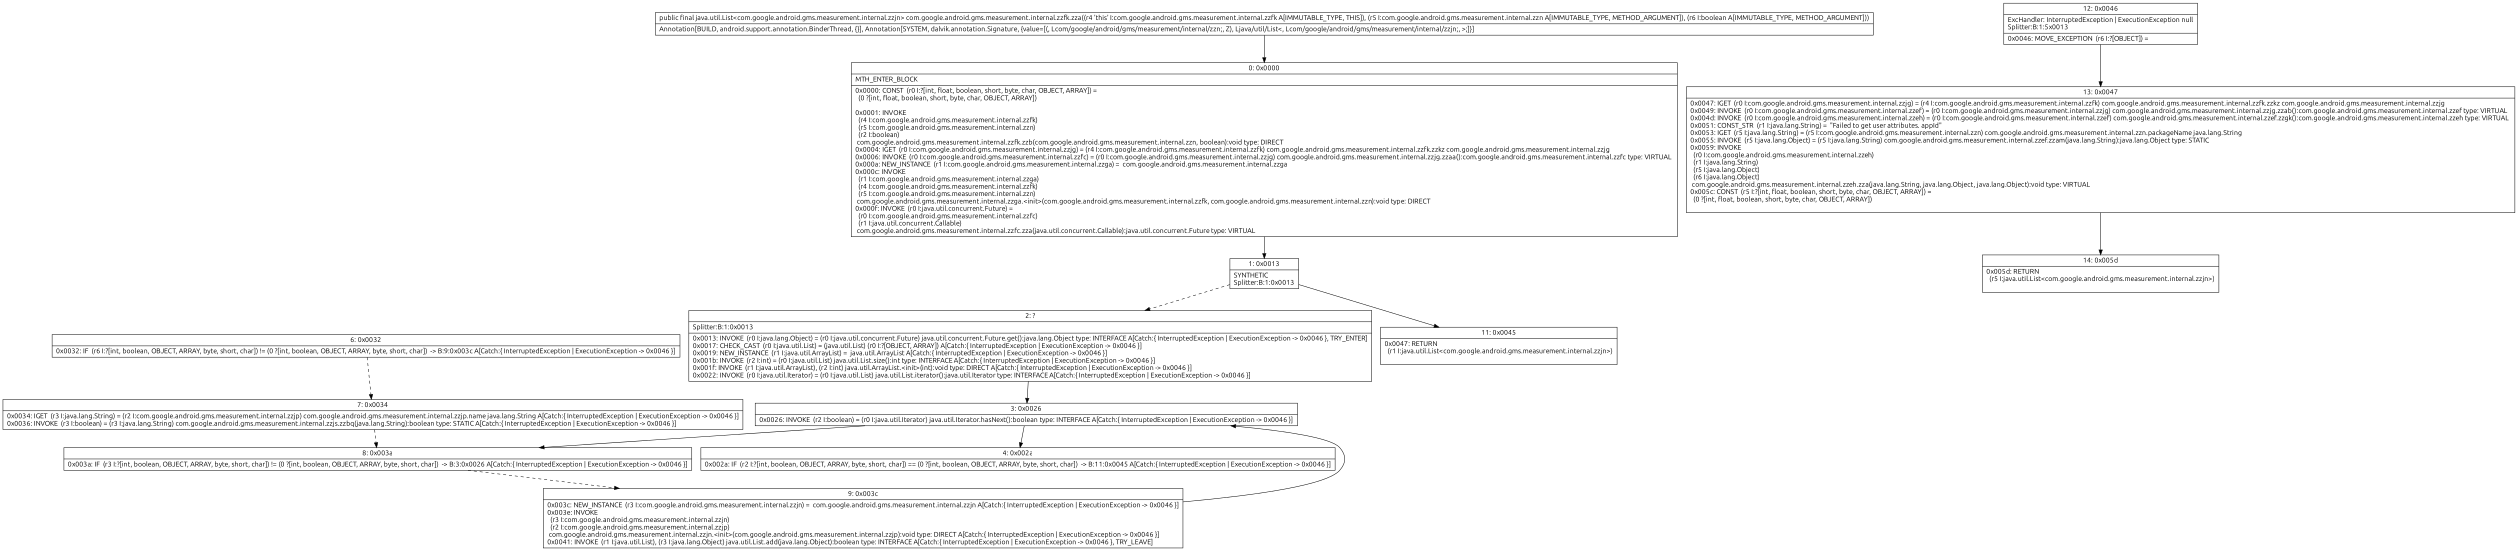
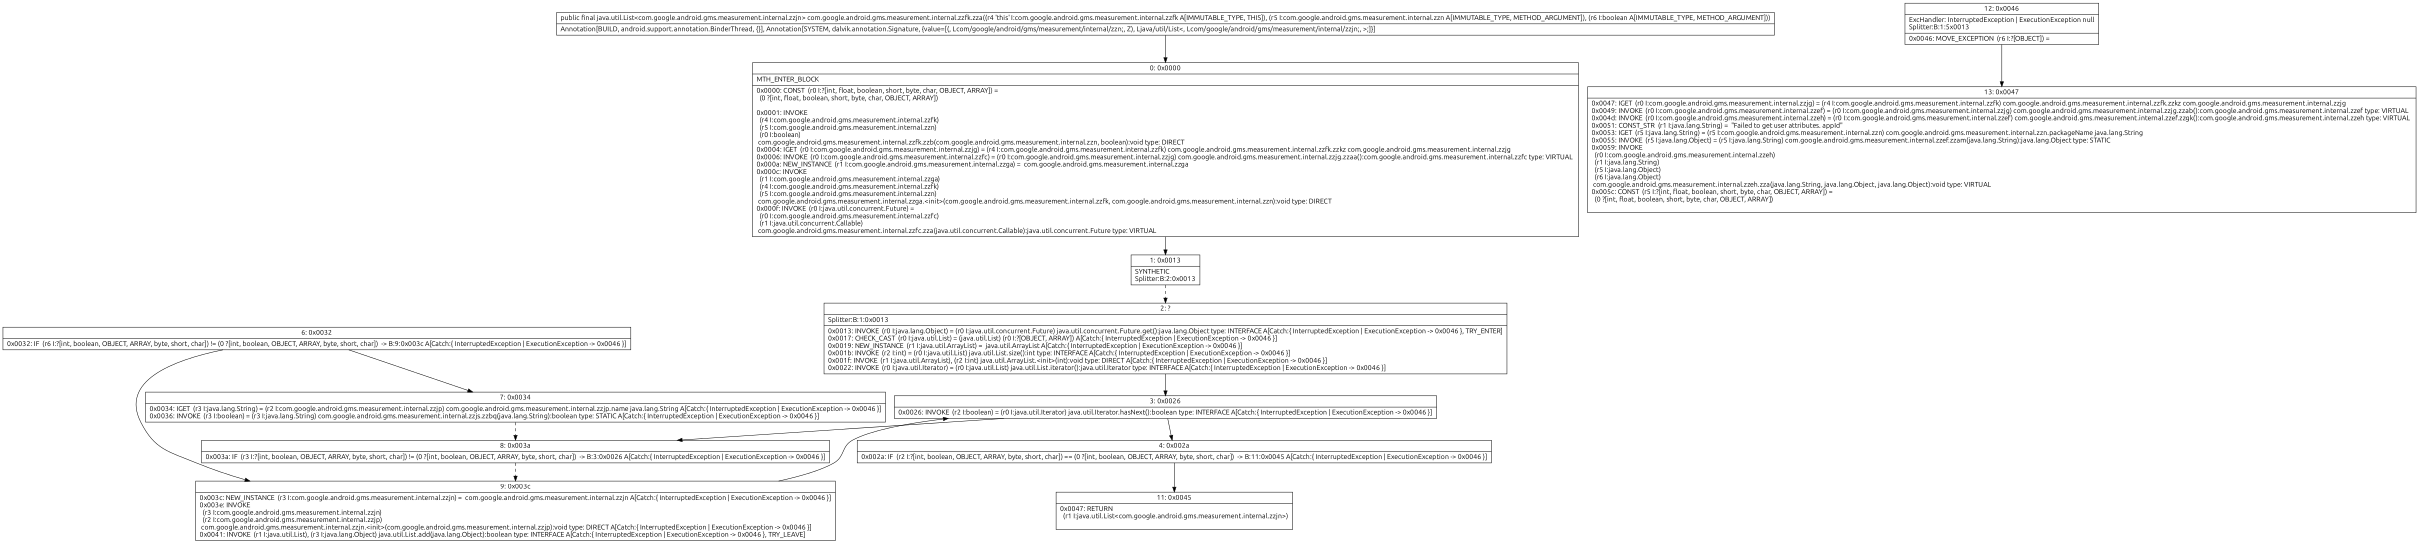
  digraph {
    fontname=Ubuntu
    node [fontname=Ubuntu shape=record]
    edge [fontname=Ubuntu]
-   n1 [label="{0\:\ 0x0000|MTH_ENTER_BLOCK\l|0x0000: CONST  (r0 I:?[int, float, boolean, short, byte, char, OBJECT, ARRAY]) = \l  (0 ?[int, float, boolean, short, byte, char, OBJECT, ARRAY])\l \l0x0001: INVOKE  \l  (r4 I:com.google.android.gms.measurement.internal.zzfk)\l  (r5 I:com.google.android.gms.measurement.internal.zzn)\l  (r2 I:boolean)\l com.google.android.gms.measurement.internal.zzfk.zzb(com.google.android.gms.measurement.internal.zzn, boolean):void type: DIRECT \l0x0004: IGET  (r0 I:com.google.android.gms.measurement.internal.zzjg) = (r4 I:com.google.android.gms.measurement.internal.zzfk) com.google.android.gms.measurement.internal.zzfk.zzkz com.google.android.gms.measurement.internal.zzjg \l0x0006: INVOKE  (r0 I:com.google.android.gms.measurement.internal.zzfc) = (r0 I:com.google.android.gms.measurement.internal.zzjg) com.google.android.gms.measurement.internal.zzjg.zzaa():com.google.android.gms.measurement.internal.zzfc type: VIRTUAL \l0x000a: NEW_INSTANCE  (r1 I:com.google.android.gms.measurement.internal.zzga) =  com.google.android.gms.measurement.internal.zzga \l0x000c: INVOKE  \l  (r1 I:com.google.android.gms.measurement.internal.zzga)\l  (r4 I:com.google.android.gms.measurement.internal.zzfk)\l  (r5 I:com.google.android.gms.measurement.internal.zzn)\l com.google.android.gms.measurement.internal.zzga.\<init\>(com.google.android.gms.measurement.internal.zzfk, com.google.android.gms.measurement.internal.zzn):void type: DIRECT \l0x000f: INVOKE  (r0 I:java.util.concurrent.Future) = \l  (r0 I:com.google.android.gms.measurement.internal.zzfc)\l  (r1 I:java.util.concurrent.Callable)\l com.google.android.gms.measurement.internal.zzfc.zza(java.util.concurrent.Callable):java.util.concurrent.Future type: VIRTUAL \l}"]
-   n2 [label="{1\:\ 0x0013|SYNTHETIC\lSplitter:B:1:0x0013\l}"]
+   n1 [label="{0\:\ 0x0000|MTH_ENTER_BLOCK\l|0x0000: CONST  (r0 I:?[int, float, boolean, short, byte, char, OBJECT, ARRAY]) = \l  (0 ?[int, float, boolean, short, byte, char, OBJECT, ARRAY])\l \l0x0001: INVOKE  \l  (r4 I:com.google.android.gms.measurement.internal.zzfk)\l  (r5 I:com.google.android.gms.measurement.internal.zzn)\l  (r0 I:boolean)\l com.google.android.gms.measurement.internal.zzfk.zzb(com.google.android.gms.measurement.internal.zzn, boolean):void type: DIRECT \l0x0004: IGET  (r0 I:com.google.android.gms.measurement.internal.zzjg) = (r4 I:com.google.android.gms.measurement.internal.zzfk) com.google.android.gms.measurement.internal.zzfk.zzkz com.google.android.gms.measurement.internal.zzjg \l0x0006: INVOKE  (r0 I:com.google.android.gms.measurement.internal.zzfc) = (r0 I:com.google.android.gms.measurement.internal.zzjg) com.google.android.gms.measurement.internal.zzjg.zzaa():com.google.android.gms.measurement.internal.zzfc type: VIRTUAL \l0x000a: NEW_INSTANCE  (r1 I:com.google.android.gms.measurement.internal.zzga) =  com.google.android.gms.measurement.internal.zzga \l0x000c: INVOKE  \l  (r1 I:com.google.android.gms.measurement.internal.zzga)\l  (r4 I:com.google.android.gms.measurement.internal.zzfk)\l  (r5 I:com.google.android.gms.measurement.internal.zzn)\l com.google.android.gms.measurement.internal.zzga.\<init\>(com.google.android.gms.measurement.internal.zzfk, com.google.android.gms.measurement.internal.zzn):void type: DIRECT \l0x000f: INVOKE  (r0 I:java.util.concurrent.Future) = \l  (r0 I:com.google.android.gms.measurement.internal.zzfc)\l  (r1 I:java.util.concurrent.Callable)\l com.google.android.gms.measurement.internal.zzfc.zza(java.util.concurrent.Callable):java.util.concurrent.Future type: VIRTUAL \l}"]
+   n2 [label="{1\:\ 0x0013|SYNTHETIC\lSplitter:B:2:0x0013\l}"]
    n3 [label="{2\:\ ?|Splitter:B:1:0x0013\l|0x0013: INVOKE  (r0 I:java.lang.Object) = (r0 I:java.util.concurrent.Future) java.util.concurrent.Future.get():java.lang.Object type: INTERFACE A[Catch:\{ InterruptedException \| ExecutionException \-\> 0x0046 \}, TRY_ENTER]\l0x0017: CHECK_CAST  (r0 I:java.util.List) = (java.util.List) (r0 I:?[OBJECT, ARRAY]) A[Catch:\{ InterruptedException \| ExecutionException \-\> 0x0046 \}]\l0x0019: NEW_INSTANCE  (r1 I:java.util.ArrayList) =  java.util.ArrayList A[Catch:\{ InterruptedException \| ExecutionException \-\> 0x0046 \}]\l0x001b: INVOKE  (r2 I:int) = (r0 I:java.util.List) java.util.List.size():int type: INTERFACE A[Catch:\{ InterruptedException \| ExecutionException \-\> 0x0046 \}]\l0x001f: INVOKE  (r1 I:java.util.ArrayList), (r2 I:int) java.util.ArrayList.\<init\>(int):void type: DIRECT A[Catch:\{ InterruptedException \| ExecutionException \-\> 0x0046 \}]\l0x0022: INVOKE  (r0 I:java.util.Iterator) = (r0 I:java.util.List) java.util.List.iterator():java.util.Iterator type: INTERFACE A[Catch:\{ InterruptedException \| ExecutionException \-\> 0x0046 \}]\l}"]
    n4 [label="{3\:\ 0x0026|0x0026: INVOKE  (r2 I:boolean) = (r0 I:java.util.Iterator) java.util.Iterator.hasNext():boolean type: INTERFACE A[Catch:\{ InterruptedException \| ExecutionException \-\> 0x0046 \}]\l}"]
    n5 [label="{12\:\ 0x0046|ExcHandler: InterruptedException \| ExecutionException null\lSplitter:B:1:5x0013\l|0x0046: MOVE_EXCEPTION  (r6 I:?[OBJECT]) =  \l}"]
    n6 [label="{13\:\ 0x0047|0x0047: IGET  (r0 I:com.google.android.gms.measurement.internal.zzjg) = (r4 I:com.google.android.gms.measurement.internal.zzfk) com.google.android.gms.measurement.internal.zzfk.zzkz com.google.android.gms.measurement.internal.zzjg \l0x0049: INVOKE  (r0 I:com.google.android.gms.measurement.internal.zzef) = (r0 I:com.google.android.gms.measurement.internal.zzjg) com.google.android.gms.measurement.internal.zzjg.zzab():com.google.android.gms.measurement.internal.zzef type: VIRTUAL \l0x004d: INVOKE  (r0 I:com.google.android.gms.measurement.internal.zzeh) = (r0 I:com.google.android.gms.measurement.internal.zzef) com.google.android.gms.measurement.internal.zzef.zzgk():com.google.android.gms.measurement.internal.zzeh type: VIRTUAL \l0x0051: CONST_STR  (r1 I:java.lang.String) =  \"Failed to get user attributes. appId\" \l0x0053: IGET  (r5 I:java.lang.String) = (r5 I:com.google.android.gms.measurement.internal.zzn) com.google.android.gms.measurement.internal.zzn.packageName java.lang.String \l0x0055: INVOKE  (r5 I:java.lang.Object) = (r5 I:java.lang.String) com.google.android.gms.measurement.internal.zzef.zzam(java.lang.String):java.lang.Object type: STATIC \l0x0059: INVOKE  \l  (r0 I:com.google.android.gms.measurement.internal.zzeh)\l  (r1 I:java.lang.String)\l  (r5 I:java.lang.Object)\l  (r6 I:java.lang.Object)\l com.google.android.gms.measurement.internal.zzeh.zza(java.lang.String, java.lang.Object, java.lang.Object):void type: VIRTUAL \l0x005c: CONST  (r5 I:?[int, float, boolean, short, byte, char, OBJECT, ARRAY]) = \l  (0 ?[int, float, boolean, short, byte, char, OBJECT, ARRAY])\l \l}"]
    n7 [label="{4\:\ 0x002a|0x002a: IF  (r2 I:?[int, boolean, OBJECT, ARRAY, byte, short, char]) == (0 ?[int, boolean, OBJECT, ARRAY, byte, short, char])  \-\> B:11:0x0045 A[Catch:\{ InterruptedException \| ExecutionException \-\> 0x0046 \}]\l}"]
    n8 [label="{8\:\ 0x003a|0x003a: IF  (r3 I:?[int, boolean, OBJECT, ARRAY, byte, short, char]) != (0 ?[int, boolean, OBJECT, ARRAY, byte, short, char])  \-\> B:3:0x0026 A[Catch:\{ InterruptedException \| ExecutionException \-\> 0x0046 \}]\l}"]
    n9 [label="{11\:\ 0x0045|0x0047: RETURN  \l  (r1 I:java.util.List\<com.google.android.gms.measurement.internal.zzjn\>)\l \l}"]
    n10 [label="{6\:\ 0x0032|0x0032: IF  (r6 I:?[int, boolean, OBJECT, ARRAY, byte, short, char]) != (0 ?[int, boolean, OBJECT, ARRAY, byte, short, char])  \-\> B:9:0x003c A[Catch:\{ InterruptedException \| ExecutionException \-\> 0x0046 \}]\l}"]
    n11 [label="{7\:\ 0x0034|0x0034: IGET  (r3 I:java.lang.String) = (r2 I:com.google.android.gms.measurement.internal.zzjp) com.google.android.gms.measurement.internal.zzjp.name java.lang.String A[Catch:\{ InterruptedException \| ExecutionException \-\> 0x0046 \}]\l0x0036: INVOKE  (r3 I:boolean) = (r3 I:java.lang.String) com.google.android.gms.measurement.internal.zzjs.zzbq(java.lang.String):boolean type: STATIC A[Catch:\{ InterruptedException \| ExecutionException \-\> 0x0046 \}]\l}"]
    n12 [label="{9\:\ 0x003c|0x003c: NEW_INSTANCE  (r3 I:com.google.android.gms.measurement.internal.zzjn) =  com.google.android.gms.measurement.internal.zzjn A[Catch:\{ InterruptedException \| ExecutionException \-\> 0x0046 \}]\l0x003e: INVOKE  \l  (r3 I:com.google.android.gms.measurement.internal.zzjn)\l  (r2 I:com.google.android.gms.measurement.internal.zzjp)\l com.google.android.gms.measurement.internal.zzjn.\<init\>(com.google.android.gms.measurement.internal.zzjp):void type: DIRECT A[Catch:\{ InterruptedException \| ExecutionException \-\> 0x0046 \}]\l0x0041: INVOKE  (r1 I:java.util.List), (r3 I:java.lang.Object) java.util.List.add(java.lang.Object):boolean type: INTERFACE A[Catch:\{ InterruptedException \| ExecutionException \-\> 0x0046 \}, TRY_LEAVE]\l}"]
-   n13 [label="{14\:\ 0x005d|0x005d: RETURN  \l  (r5 I:java.util.List\<com.google.android.gms.measurement.internal.zzjn\>)\l \l}"]
    n14 [label="{public final java.util.List\<com.google.android.gms.measurement.internal.zzjn\> com.google.android.gms.measurement.internal.zzfk.zza((r4 'this' I:com.google.android.gms.measurement.internal.zzfk A[IMMUTABLE_TYPE, THIS]), (r5 I:com.google.android.gms.measurement.internal.zzn A[IMMUTABLE_TYPE, METHOD_ARGUMENT]), (r6 I:boolean A[IMMUTABLE_TYPE, METHOD_ARGUMENT]))  | Annotation[BUILD, android.support.annotation.BinderThread, \{\}], Annotation[SYSTEM, dalvik.annotation.Signature, \{value=[(, Lcom\/google\/android\/gms\/measurement\/internal\/zzn;, Z), Ljava\/util\/List\<, Lcom\/google\/android\/gms\/measurement\/internal\/zzjn;, \>;]\}]\l}"]
    n1 -> n2
    n2 -> n3 [style=dashed]
    n3 -> n4
    n4 -> n7
    n4 -> n8
    n5 -> n6
-   n6 -> n13
-   n2 -> n9
+   n7 -> n9
    n8 -> n12 [style=dashed]
-   n10 -> n11 [style=dashed]
+   n10 -> n11 [style=solid]
+   n10 -> n12
    n11 -> n8 [style=dashed]
    n12 -> n4
    n14 -> n1
  }
